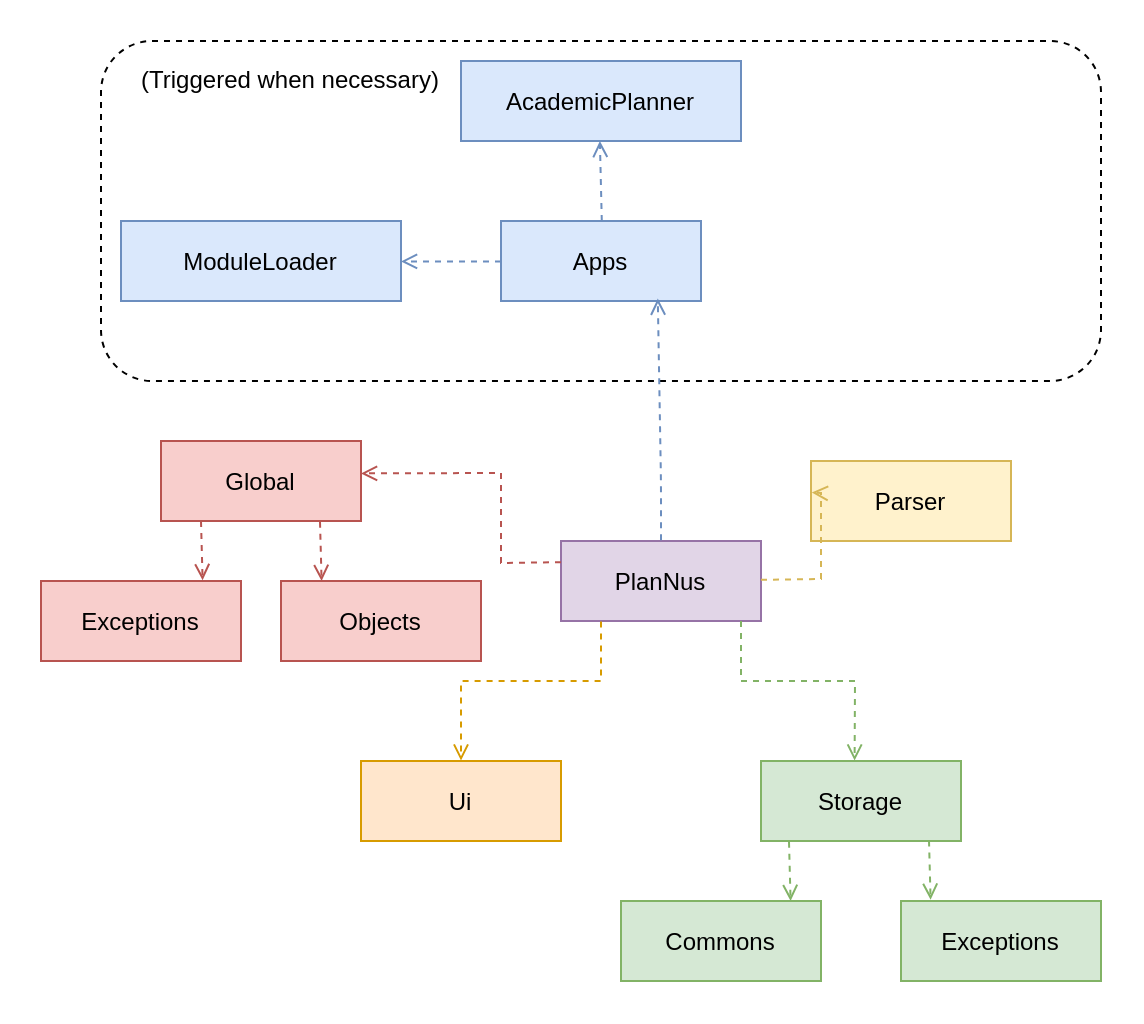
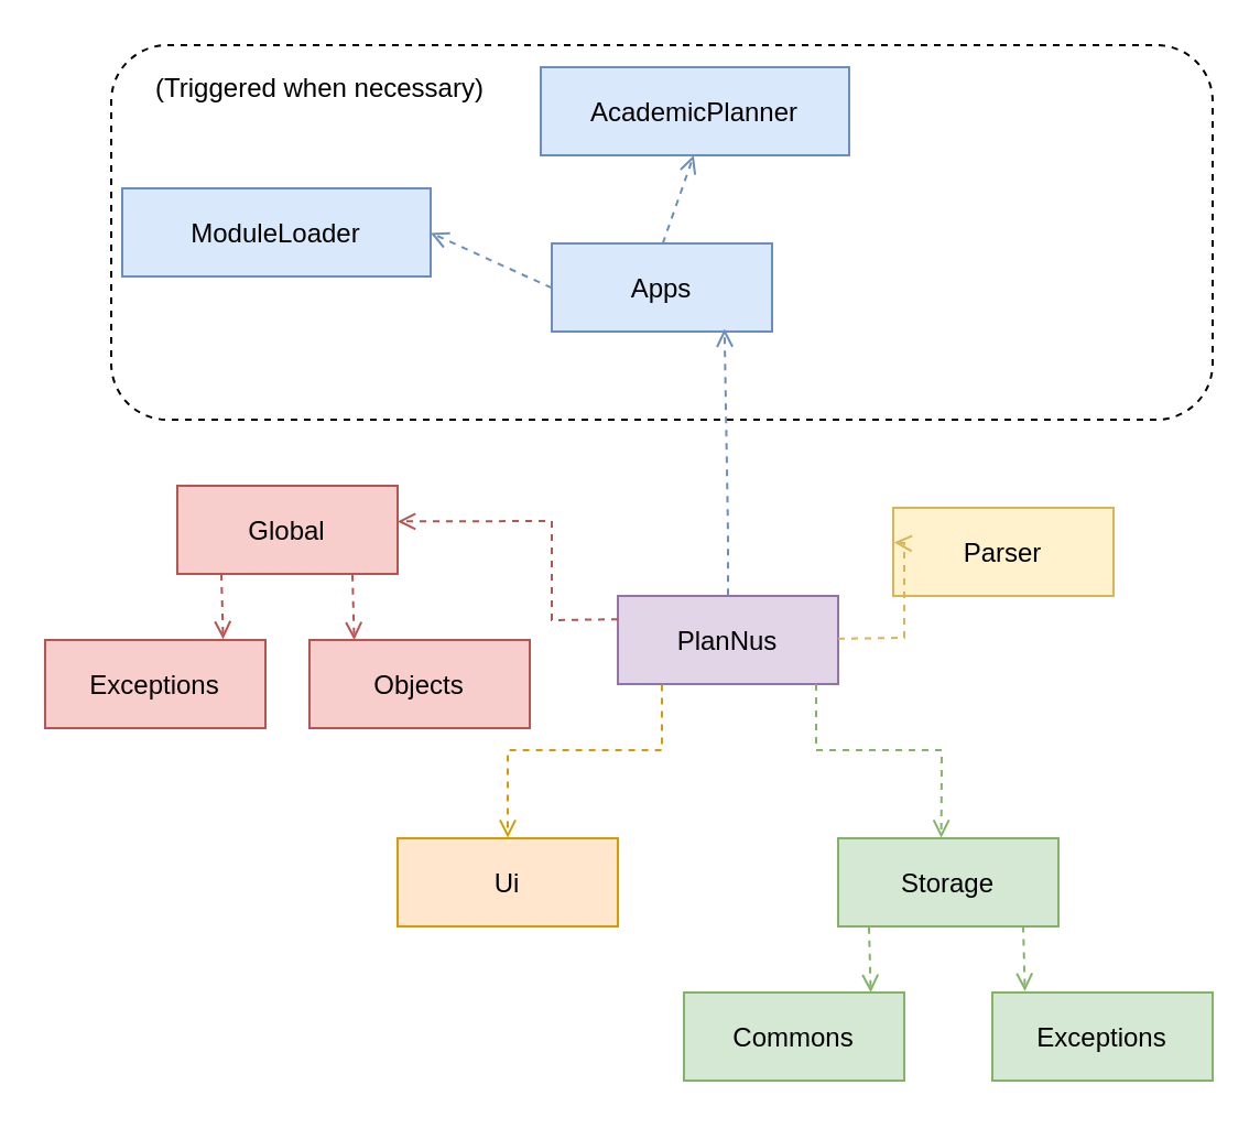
  <mxCell id="0" />
  <mxCell id="1" parent="0" />
  <mxCell id="2" value="" style="rounded=1;whiteSpace=wrap;html=1;dashed=1;" vertex="1" parent="1"><mxGeometry x="50" y="20" width="500" height="170" as="geometry" /></mxCell>
  <mxCell id="3" value="PlanNus" style="shape=umlLifeline;perimeter=lifelinePerimeter;container=1;collapsible=0;recursiveResize=0;rounded=0;shadow=0;strokeWidth=1;fillColor=#e1d5e7;strokeColor=#9673a6;" parent="1" vertex="1"><mxGeometry x="280" y="270" width="100" height="40" as="geometry" /></mxCell>
  <mxCell id="4" value="Ui" style="shape=umlLifeline;perimeter=lifelinePerimeter;container=1;collapsible=0;recursiveResize=0;rounded=0;shadow=0;strokeWidth=1;fillColor=#ffe6cc;strokeColor=#d79b00;" parent="1" vertex="1"><mxGeometry x="180" y="380" width="100" height="40" as="geometry" /></mxCell>
  <mxCell id="5" value="Global" style="shape=umlLifeline;perimeter=lifelinePerimeter;container=1;collapsible=0;recursiveResize=0;rounded=0;shadow=0;strokeWidth=1;fillColor=#f8cecc;strokeColor=#b85450;" parent="1" vertex="1"><mxGeometry x="80" y="220" width="100" height="40" as="geometry" /></mxCell>
  <mxCell id="6" value="Parser" style="shape=umlLifeline;perimeter=lifelinePerimeter;container=1;collapsible=0;recursiveResize=0;rounded=0;shadow=0;strokeWidth=1;fillColor=#fff2cc;strokeColor=#d6b656;" parent="1" vertex="1"><mxGeometry x="405" y="230" width="100" height="40" as="geometry" /></mxCell>
  <mxCell id="7" value="Storage" style="shape=umlLifeline;perimeter=lifelinePerimeter;container=1;collapsible=0;recursiveResize=0;rounded=0;shadow=0;strokeWidth=1;fillColor=#d5e8d4;strokeColor=#82b366;" parent="1" vertex="1"><mxGeometry x="380" y="380" width="100" height="40" as="geometry" /></mxCell>
  <mxCell id="8" value="" style="endArrow=open;html=1;entryX=1;entryY=0.405;entryDx=0;entryDy=0;entryPerimeter=0;fillColor=#f8cecc;strokeColor=#b85450;dashed=1;endFill=0;rounded=0;exitX=0;exitY=0.265;exitDx=0;exitDy=0;exitPerimeter=0;" parent="1" source="3" target="5" edge="1"><mxGeometry width="50" height="50" relative="1" as="geometry"><mxPoint x="290" y="270" as="sourcePoint" /><mxPoint x="180" y="70" as="targetPoint" /><Array as="points"><mxPoint x="250" y="281" /><mxPoint x="250" y="236" /></Array></mxGeometry></mxCell>
  <mxCell id="9" value="" style="endArrow=open;html=1;exitX=0.2;exitY=1.005;exitDx=0;exitDy=0;exitPerimeter=0;entryX=0.5;entryY=-0.005;entryDx=0;entryDy=0;entryPerimeter=0;fillColor=#ffe6cc;strokeColor=#d79b00;dashed=1;endFill=0;rounded=0;" parent="1" source="3" target="4" edge="1"><mxGeometry width="50" height="50" relative="1" as="geometry"><mxPoint x="309.6" y="70" as="sourcePoint" /><mxPoint x="170.4" y="181.2" as="targetPoint" /><Array as="points"><mxPoint x="300" y="340" /><mxPoint x="230" y="340" /></Array></mxGeometry></mxCell>
  <mxCell id="10" value="" style="endArrow=open;html=1;entryX=0.004;entryY=0.395;entryDx=0;entryDy=0;entryPerimeter=0;fillColor=#fff2cc;strokeColor=#d6b656;dashed=1;endFill=0;rounded=0;exitX=1;exitY=0.485;exitDx=0;exitDy=0;exitPerimeter=0;" parent="1" source="3" target="6" edge="1"><mxGeometry width="50" height="50" relative="1" as="geometry"><mxPoint x="370" y="70" as="sourcePoint" /><mxPoint x="320" y="180" as="targetPoint" /><Array as="points"><mxPoint x="410" y="289" /><mxPoint x="410" y="246" /></Array></mxGeometry></mxCell>
  <mxCell id="11" value="" style="endArrow=open;html=1;entryX=0.468;entryY=-0.005;entryDx=0;entryDy=0;entryPerimeter=0;fillColor=#d5e8d4;strokeColor=#82b366;dashed=1;endFill=0;rounded=0;exitX=0.9;exitY=1;exitDx=0;exitDy=0;exitPerimeter=0;" parent="1" source="3" target="7" edge="1"><mxGeometry width="50" height="50" relative="1" as="geometry"><mxPoint x="500" y="70" as="sourcePoint" /><mxPoint x="539.6" y="179.8" as="targetPoint" /><Array as="points"><mxPoint x="370" y="340" /><mxPoint x="427" y="340" /></Array></mxGeometry></mxCell>
  <mxCell id="12" value="" style="endArrow=open;html=1;dashed=1;exitX=0;exitY=0.505;exitDx=0;exitDy=0;exitPerimeter=0;endFill=0;fillColor=#dae8fc;strokeColor=#6c8ebf;entryX=1;entryY=0.505;entryDx=0;entryDy=0;entryPerimeter=0;" parent="1" source="24" edge="1" target="14"><mxGeometry width="50" height="50" relative="1" as="geometry"><mxPoint x="220" y="80" as="sourcePoint" /><mxPoint x="200" y="90" as="targetPoint" /></mxGeometry></mxCell>
- <mxCell id="13" value="AcademicPlanner" style="shape=umlLifeline;perimeter=lifelinePerimeter;container=1;collapsible=0;recursiveResize=0;rounded=0;shadow=0;strokeWidth=1;fillColor=#dae8fc;strokeColor=#6c8ebf;" parent="1" vertex="1"><mxGeometry x="230" y="30" width="140" height="40" as="geometry" /></mxCell>
- <mxCell id="14" value="ModuleLoader" style="shape=umlLifeline;perimeter=lifelinePerimeter;container=1;collapsible=0;recursiveResize=0;rounded=0;shadow=0;strokeWidth=1;fillColor=#dae8fc;strokeColor=#6c8ebf;" parent="1" vertex="1"><mxGeometry x="60" y="110" width="140" height="40" as="geometry" /></mxCell>
+ <mxCell id="13" value="AcademicPlanner" style="shape=umlLifeline;perimeter=lifelinePerimeter;container=1;collapsible=0;recursiveResize=0;rounded=0;shadow=0;strokeWidth=1;fillColor=#dae8fc;strokeColor=#6c8ebf;" parent="1" vertex="1"><mxGeometry x="245" y="30" width="140" height="40" as="geometry" /></mxCell>
+ <mxCell id="14" value="ModuleLoader" style="shape=umlLifeline;perimeter=lifelinePerimeter;container=1;collapsible=0;recursiveResize=0;rounded=0;shadow=0;strokeWidth=1;fillColor=#dae8fc;strokeColor=#6c8ebf;" parent="1" vertex="1"><mxGeometry x="55" y="85" width="140" height="40" as="geometry" /></mxCell>
  <mxCell id="15" value="Commons" style="shape=umlLifeline;perimeter=lifelinePerimeter;container=1;collapsible=0;recursiveResize=0;rounded=0;shadow=0;strokeWidth=1;fillColor=#d5e8d4;strokeColor=#82b366;" parent="1" vertex="1"><mxGeometry x="310" y="450" width="100" height="40" as="geometry" /></mxCell>
  <mxCell id="16" value="Exceptions" style="shape=umlLifeline;perimeter=lifelinePerimeter;container=1;collapsible=0;recursiveResize=0;rounded=0;shadow=0;strokeWidth=1;fillColor=#d5e8d4;strokeColor=#82b366;" parent="1" vertex="1"><mxGeometry x="450" y="450" width="100" height="40" as="geometry" /></mxCell>
  <mxCell id="17" value="" style="endArrow=open;html=1;dashed=1;exitX=0.84;exitY=0.995;exitDx=0;exitDy=0;exitPerimeter=0;entryX=0.148;entryY=-0.015;entryDx=0;entryDy=0;entryPerimeter=0;fillColor=#d5e8d4;strokeColor=#82b366;endFill=0;" parent="1" source="7" target="16" edge="1"><mxGeometry width="50" height="50" relative="1" as="geometry"><mxPoint x="500" y="425" as="sourcePoint" /><mxPoint x="466" y="452" as="targetPoint" /></mxGeometry></mxCell>
  <mxCell id="18" value="" style="endArrow=open;html=1;dashed=1;exitX=0.84;exitY=0.995;exitDx=0;exitDy=0;exitPerimeter=0;entryX=0.148;entryY=-0.015;entryDx=0;entryDy=0;entryPerimeter=0;fillColor=#d5e8d4;strokeColor=#82b366;endFill=0;" parent="1" edge="1"><mxGeometry width="50" height="50" relative="1" as="geometry"><mxPoint x="394" y="420.4" as="sourcePoint" /><mxPoint x="394.8" y="450" as="targetPoint" /></mxGeometry></mxCell>
  <mxCell id="19" value="Exceptions" style="shape=umlLifeline;perimeter=lifelinePerimeter;container=1;collapsible=0;recursiveResize=0;rounded=0;shadow=0;strokeWidth=1;fillColor=#f8cecc;strokeColor=#b85450;" parent="1" vertex="1"><mxGeometry x="20" y="290" width="100" height="40" as="geometry" /></mxCell>
  <mxCell id="20" value="Objects" style="shape=umlLifeline;perimeter=lifelinePerimeter;container=1;collapsible=0;recursiveResize=0;rounded=0;shadow=0;strokeWidth=1;fillColor=#f8cecc;strokeColor=#b85450;" parent="1" vertex="1"><mxGeometry x="140" y="290" width="100" height="40" as="geometry" /></mxCell>
  <mxCell id="21" value="" style="endArrow=open;html=1;dashed=1;exitX=0.84;exitY=0.995;exitDx=0;exitDy=0;exitPerimeter=0;entryX=0.148;entryY=-0.015;entryDx=0;entryDy=0;entryPerimeter=0;fillColor=#f8cecc;strokeColor=#b85450;endFill=0;" parent="1" edge="1"><mxGeometry width="50" height="50" relative="1" as="geometry"><mxPoint x="100" y="260" as="sourcePoint" /><mxPoint x="100.8" y="289.6" as="targetPoint" /></mxGeometry></mxCell>
  <mxCell id="22" value="" style="endArrow=open;html=1;dashed=1;exitX=0.84;exitY=0.995;exitDx=0;exitDy=0;exitPerimeter=0;entryX=0.148;entryY=-0.015;entryDx=0;entryDy=0;entryPerimeter=0;fillColor=#f8cecc;strokeColor=#b85450;endFill=0;" parent="1" edge="1"><mxGeometry width="50" height="50" relative="1" as="geometry"><mxPoint x="159.5" y="260.4" as="sourcePoint" /><mxPoint x="160.3" y="290" as="targetPoint" /></mxGeometry></mxCell>
  <mxCell id="23" value="(Triggered when necessary)" style="text;html=1;strokeColor=none;fillColor=none;align=center;verticalAlign=middle;whiteSpace=wrap;rounded=0;dashed=1;" vertex="1" parent="1"><mxGeometry x="60" y="30" width="170" height="20" as="geometry" /></mxCell>
  <mxCell id="24" value="Apps" style="shape=umlLifeline;perimeter=lifelinePerimeter;container=1;collapsible=0;recursiveResize=0;rounded=0;shadow=0;strokeWidth=1;fillColor=#dae8fc;strokeColor=#6c8ebf;" parent="1" vertex="1"><mxGeometry x="250" y="110" width="100" height="40" as="geometry" /></mxCell>
  <mxCell id="25" value="" style="endArrow=open;html=1;dashed=1;endFill=0;fillColor=#dae8fc;strokeColor=#6c8ebf;entryX=0.496;entryY=1;entryDx=0;entryDy=0;entryPerimeter=0;exitX=0.504;exitY=0;exitDx=0;exitDy=0;exitPerimeter=0;" edge="1" parent="1" source="24" target="13"><mxGeometry width="50" height="50" relative="1" as="geometry"><mxPoint x="299" y="138" as="sourcePoint" /><mxPoint x="299.9" y="149" as="targetPoint" /></mxGeometry></mxCell>
  <mxCell id="26" value="" style="endArrow=open;html=1;exitX=0.5;exitY=-0.01;exitDx=0;exitDy=0;exitPerimeter=0;entryX=0.784;entryY=0.97;entryDx=0;entryDy=0;entryPerimeter=0;fillColor=#dae8fc;strokeColor=#6c8ebf;dashed=1;endFill=0;" edge="1" parent="1" source="3" target="24"><mxGeometry width="50" height="50" relative="1" as="geometry"><mxPoint x="330" y="270" as="sourcePoint" /><mxPoint x="329" y="152" as="targetPoint" /><Array as="points"><mxPoint x="330" y="240" /></Array></mxGeometry></mxCell>
